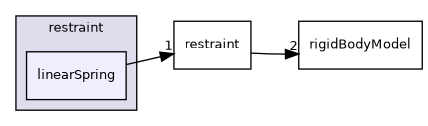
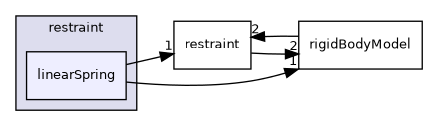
  digraph {
    compound=true
    rankdir=LR
    node [fontname=Helvetica fontsize=10 shape=box]
    edge [headlabel=1 labeldistance=1.5 labelfontname=Helvetica labelfontsize=10]
    n1 [fillcolor="#eeeeff" label=linearSpring pencolor=black style=filled]
    n2 [label=restraint]
    n3 [label=rigidBodyModel]
    subgraph cluster_1 {
      bgcolor="#ddddee"
      fontname=Helvetica
      fontsize=10
      label=restraint
      pencolor=black
      n1
    }
    n1 -> n2
+   n1 -> n3
    n2 -> n3 [headlabel=2]
+   n3 -> n2 [headlabel=2]
  }
